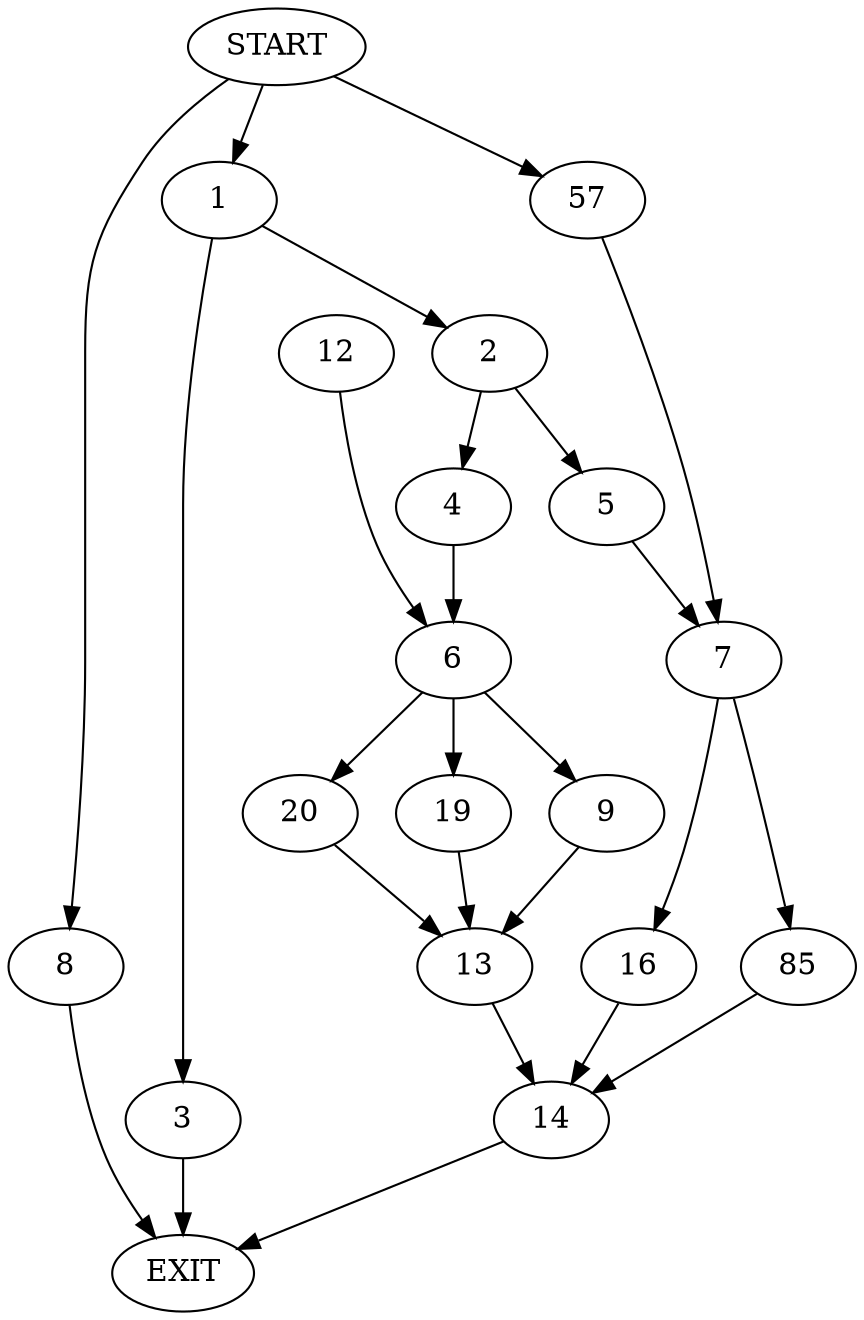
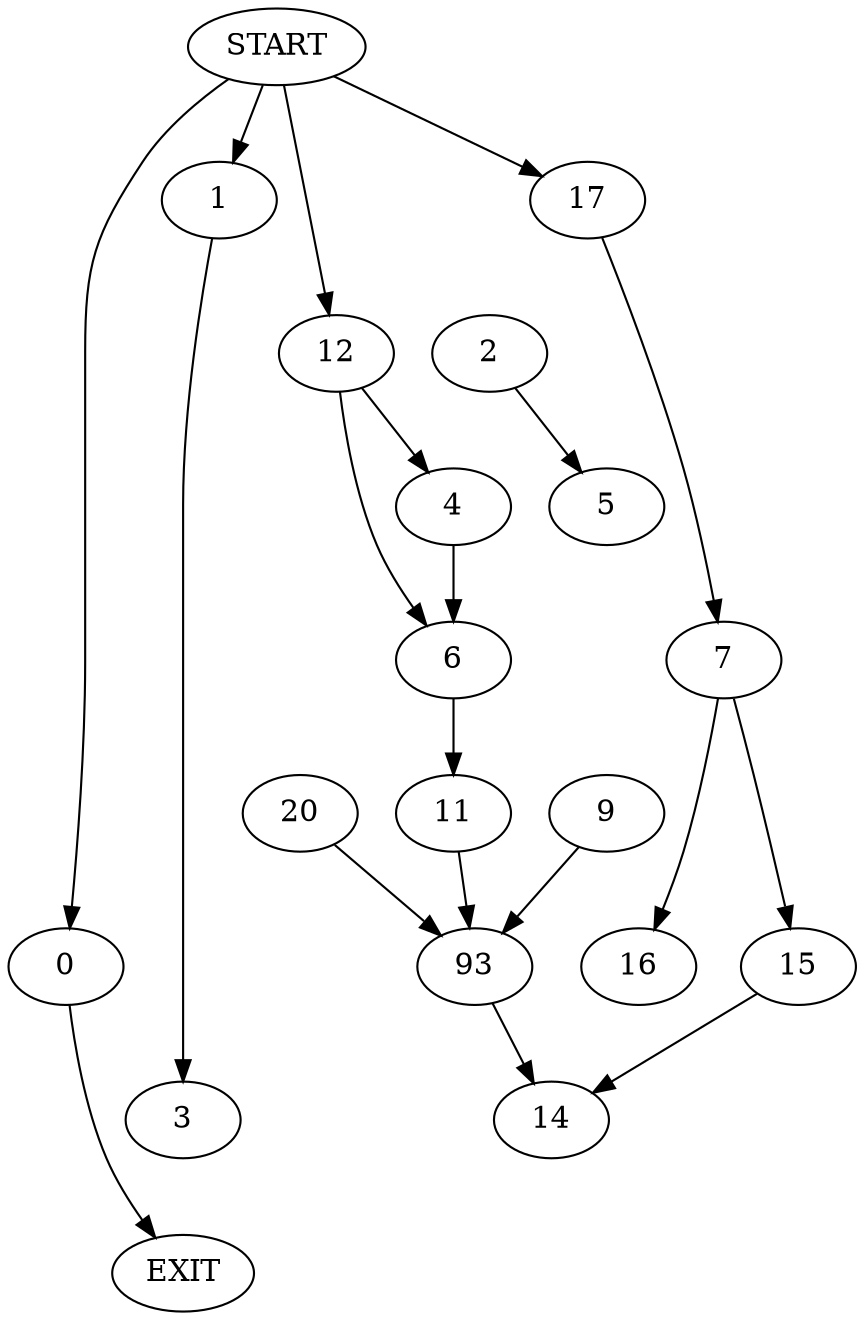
  digraph {
    n1 [label=START]
    1
-   8
+   8 [label=0]
    12
-   17 [label=57]
+   17
    2
    3
    n8 [label=EXIT]
    6
    7
    4
    5
    9
    n14 [label=20]
-   11 [label=19]
-   15 [label=85]
+   11
+   15
    16
-   13
+   13 [label=93]
    14
    n1 -> 1
    n1 -> 8
+   n1 -> 12
    n1 -> 17
-   1 -> 2
    1 -> 3
    8 -> n8
    12 -> 6
    17 -> 7
-   2 -> 4
+   12 -> 4
    2 -> 5
-   3 -> n8
-   6 -> 9
-   6 -> n14
    6 -> 11
    7 -> 15
    7 -> 16
    4 -> 6
-   5 -> 7
    9 -> 13
    n14 -> 13
    11 -> 13
    15 -> 14
-   16 -> 14
    13 -> 14
-   14 -> n8
  }
